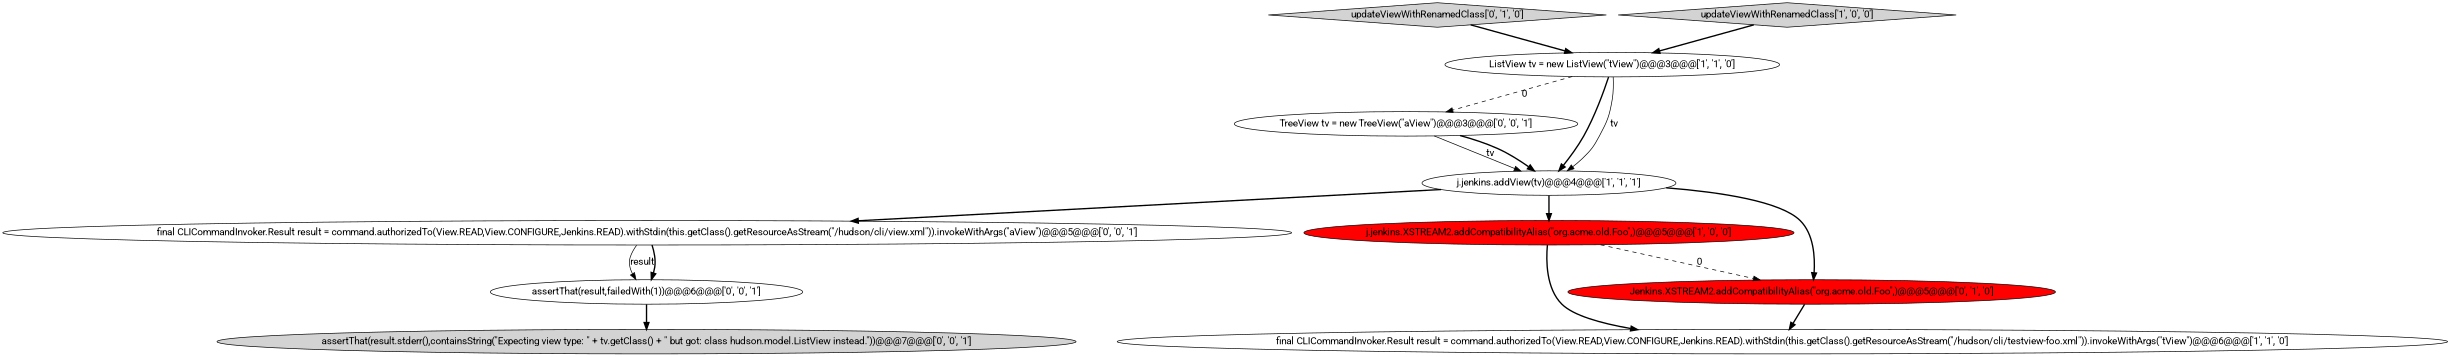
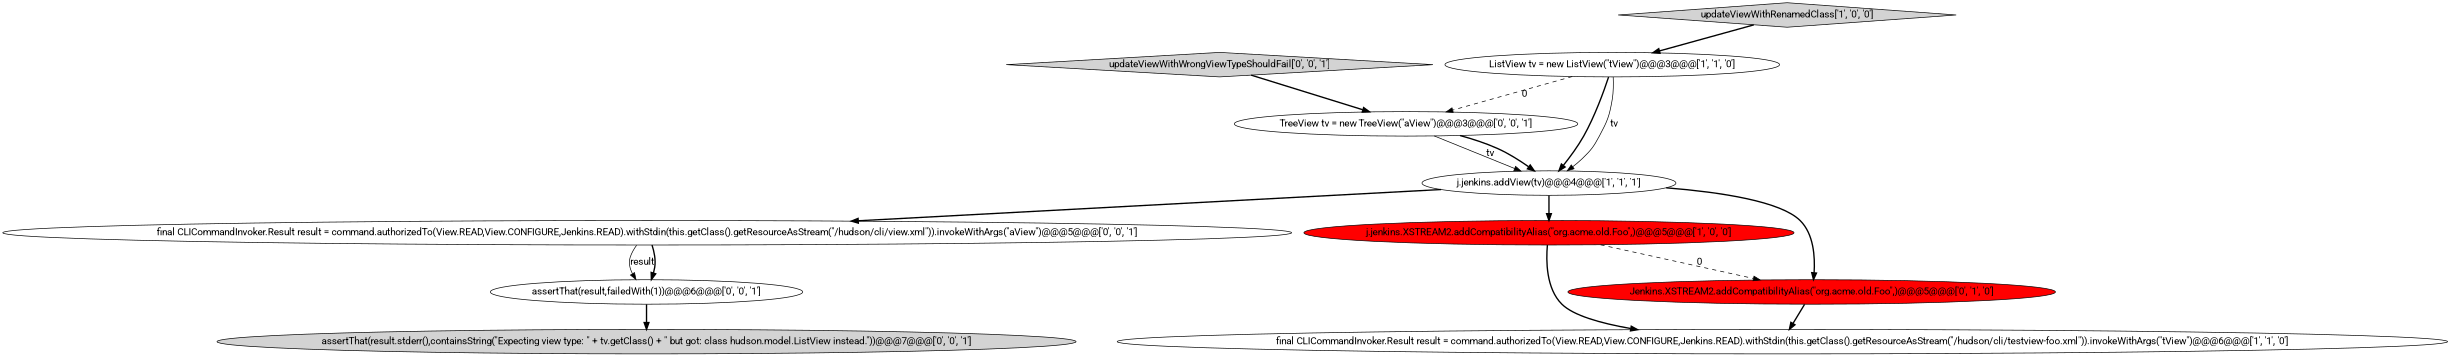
  digraph {
    fontname=Roboto
    node [fillcolor=white fontname=Roboto shape=ellipse style=filled]
    edge [fontname=Roboto style=bold]
    n1 [label="final CLICommandInvoker.Result result = command.authorizedTo(View.READ,View.CONFIGURE,Jenkins.READ).withStdin(this.getClass().getResourceAsStream(\"/hudson/cli/view.xml\")).invokeWithArgs(\"aView\")@@@5@@@['0', '0', '1']"]
    n2 [label="assertThat(result,failedWith(1))@@@6@@@['0', '0', '1']"]
    n3 [fillcolor=lightgray label="assertThat(result.stderr(),containsString(\"Expecting view type: \" + tv.getClass() + \" but got: class hudson.model.ListView instead.\"))@@@7@@@['0', '0', '1']"]
-   n4 [fillcolor=lightgray label="updateViewWithRenamedClass['0', '1', '0']" shape=diamond]
    n5 [label="ListView tv = new ListView(\"tView\")@@@3@@@['1', '1', '0']"]
    n6 [label="j.jenkins.addView(tv)@@@4@@@['1', '1', '1']"]
    n7 [label="TreeView tv = new TreeView(\"aView\")@@@3@@@['0', '0', '1']"]
    n8 [label="final CLICommandInvoker.Result result = command.authorizedTo(View.READ,View.CONFIGURE,Jenkins.READ).withStdin(this.getClass().getResourceAsStream(\"/hudson/cli/testview-foo.xml\")).invokeWithArgs(\"tView\")@@@6@@@['1', '1', '0']"]
    n9 [fillcolor=lightgray label="updateViewWithRenamedClass['1', '0', '0']" shape=diamond]
    n10 [fillcolor=red label="j.jenkins.XSTREAM2.addCompatibilityAlias(\"org.acme.old.Foo\",)@@@5@@@['1', '0', '0']"]
    n11 [fillcolor=red label="Jenkins.XSTREAM2.addCompatibilityAlias(\"org.acme.old.Foo\",)@@@5@@@['0', '1', '0']"]
+   n12 [fillcolor=lightgray label="updateViewWithWrongViewTypeShouldFail['0', '0', '1']" shape=diamond]
    n1 -> n2 [label=result style=solid]
    n1 -> n2
    n2 -> n3
-   n4 -> n5
    n5 -> n6
    n5 -> n6 [label=tv style=solid]
    n5 -> n7 [label=0 style=dashed]
    n6 -> n1
    n6 -> n10
    n6 -> n11
    n7 -> n6 [label=tv style=solid]
    n7 -> n6
    n9 -> n5
    n10 -> n8
    n10 -> n11 [label=0 style=dashed]
    n11 -> n8
+   n12 -> n7
  }
